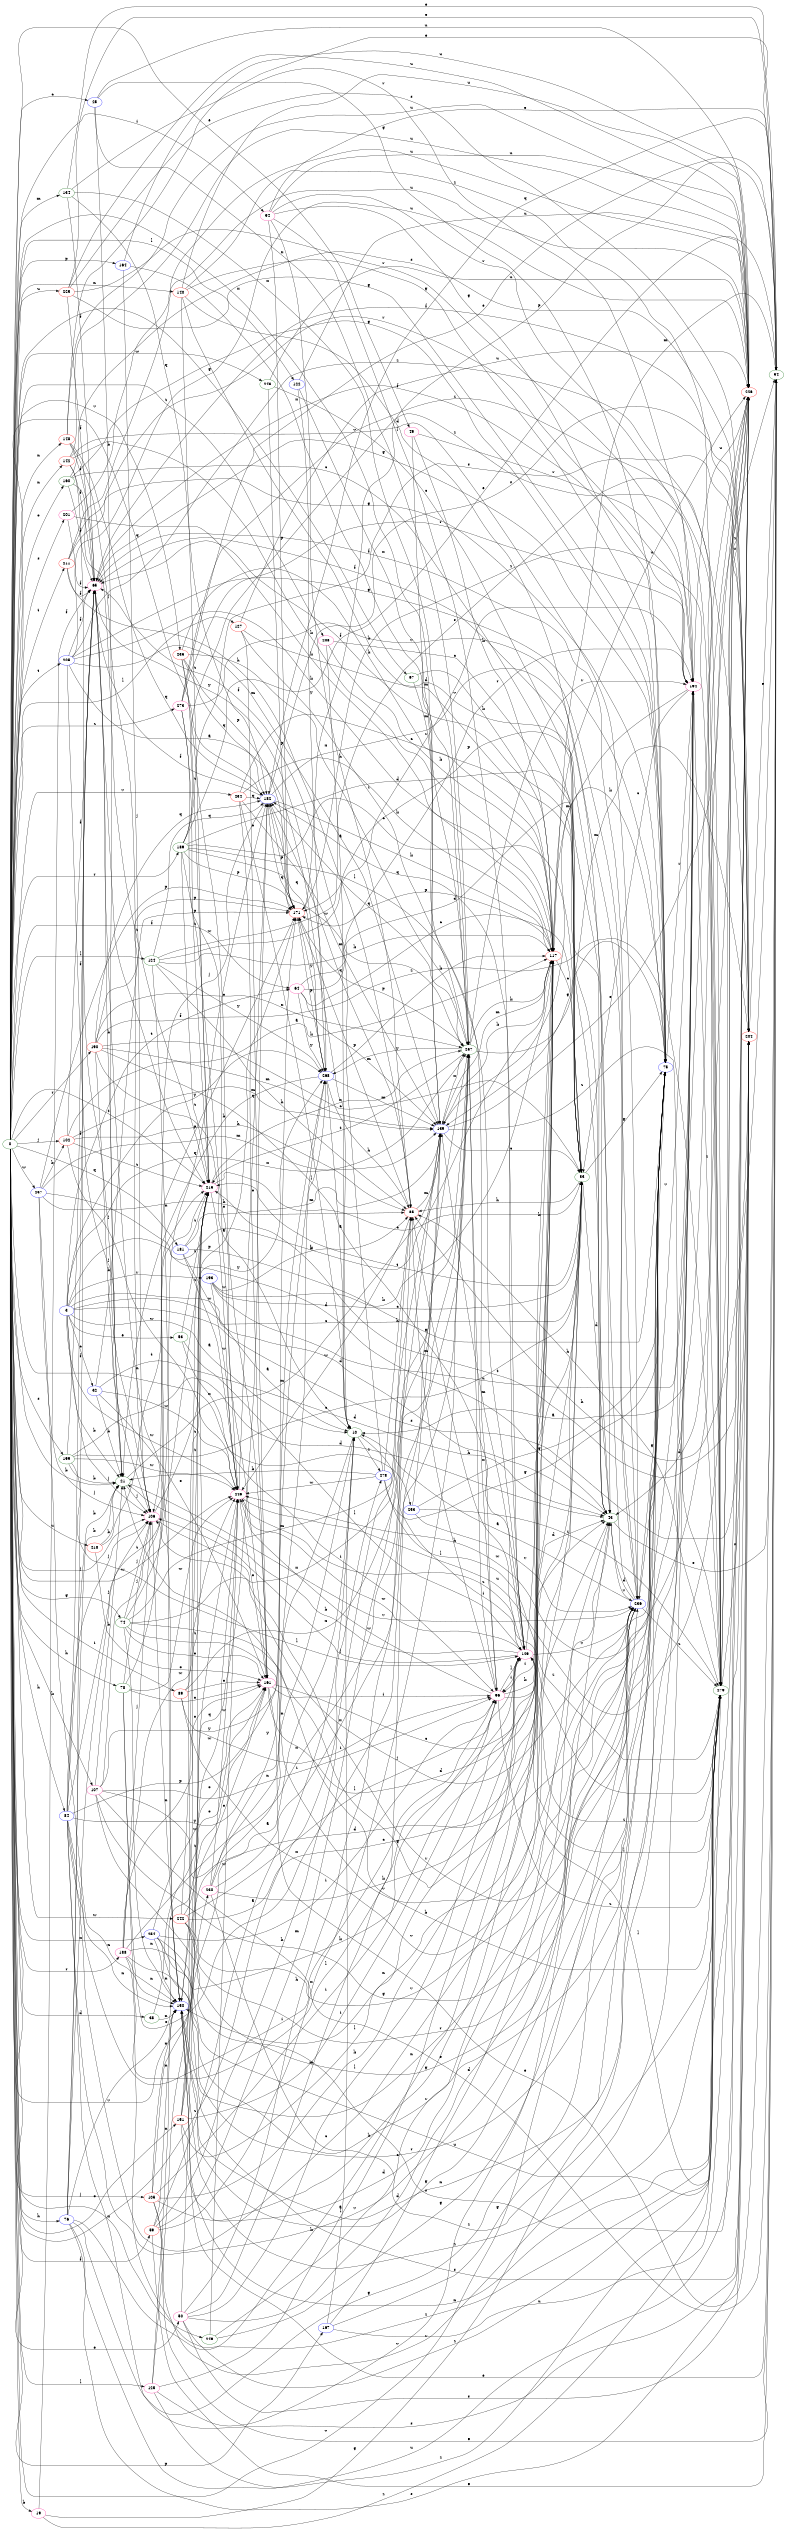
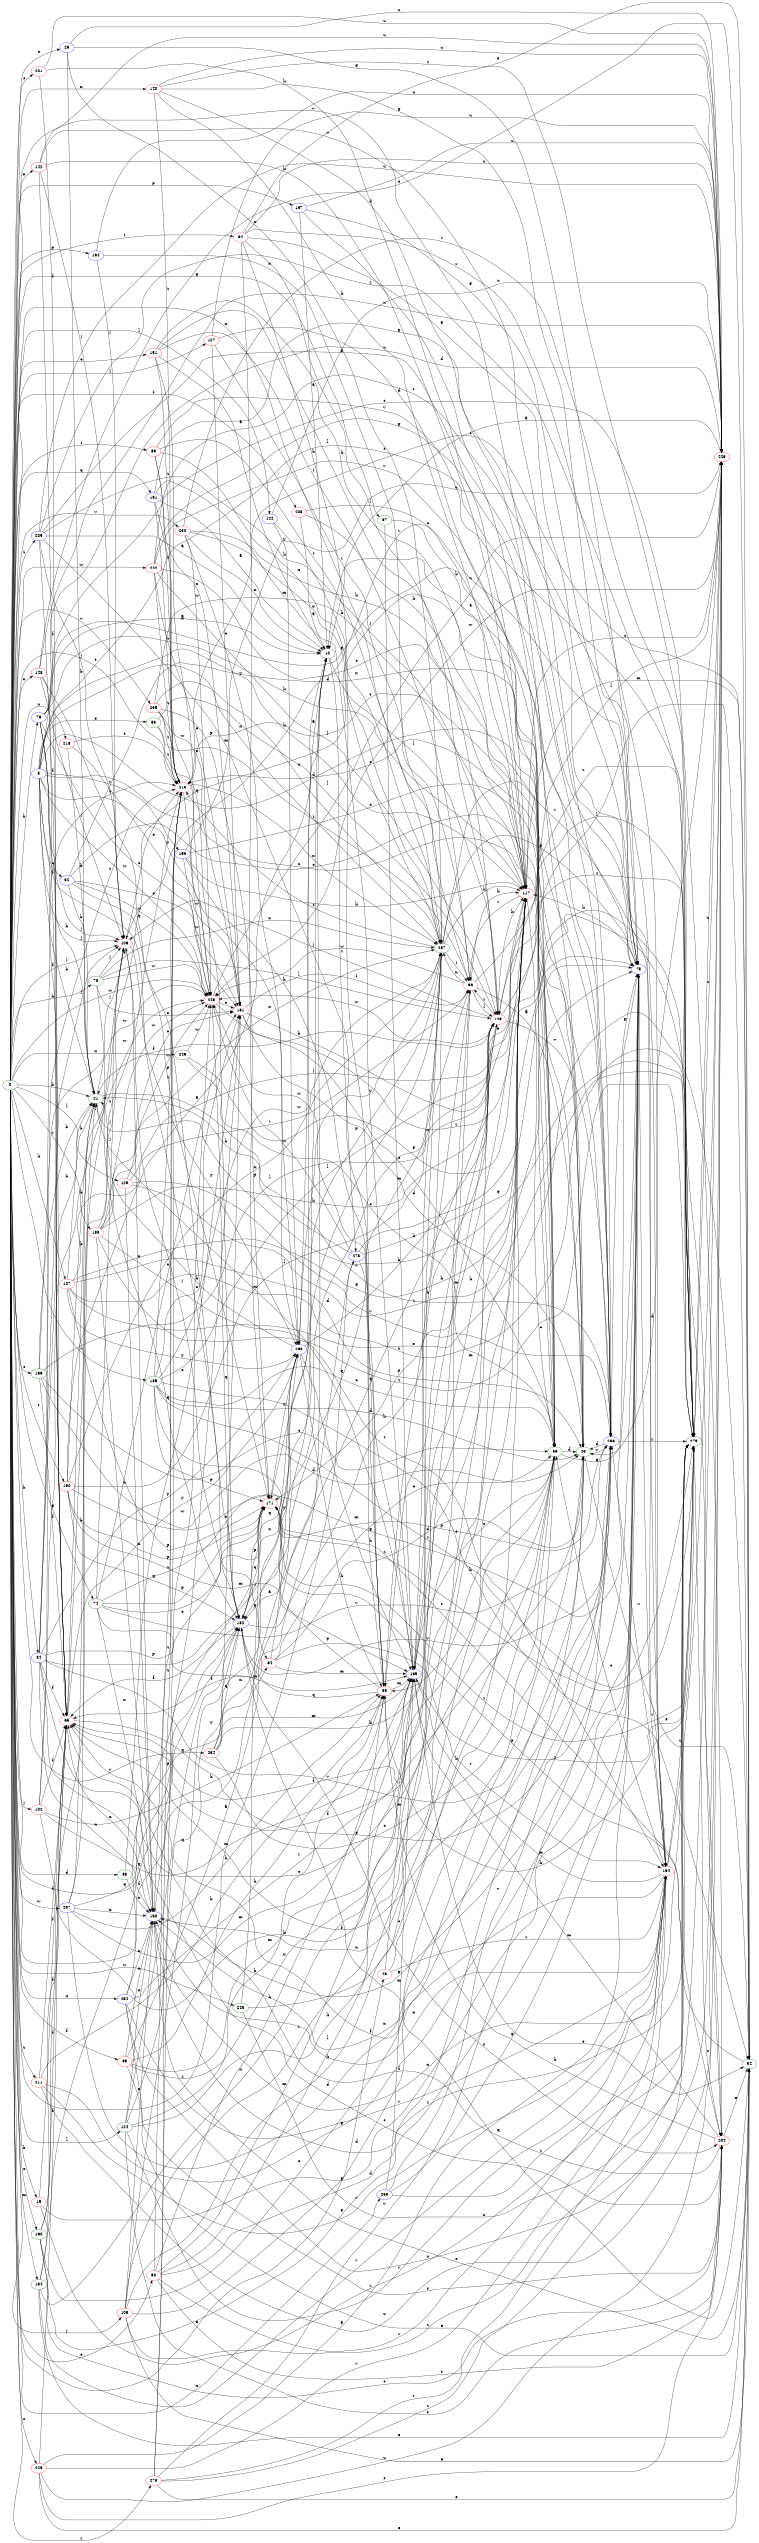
  strict digraph {
    rankdir=LR
    node [color=blue]
    19 [color=deeppink]
    0 [color=darkgreen]
    21 [color=darkgreen]
    25
    38 [color=darkgreen]
    49 [color=deeppink]
    50 [color=deeppink]
    59 [color=red]
    64 [color=deeppink]
    67 [color=darkgreen]
    74 [color=darkgreen]
    76
    78 [color=darkgreen]
    84
    89 [color=red]
    94 [color=deeppink]
    102 [color=red]
    105 [color=red]
    106 [color=deeppink]
    107 [color=deeppink]
    122
    124 [color=darkgreen]
    125 [color=deeppink]
    127 [color=red]
    134 [color=darkgreen]
    140 [color=red]
    142 [color=red]
    148 [color=red]
    151 [color=red]
    160 [color=darkgreen]
    164
    167
    181
    182
    188 [color=deeppink]
    189 [color=darkgreen]
    190 [color=red]
    199 [color=darkgreen]
    201 [color=deeppink]
    205
    208 [color=deeppink]
    211 [color=red]
    215 [color=deeppink]
    218 [color=red]
    225 [color=red]
    230 [color=deeppink]
    234 [color=red]
    235 [color=red]
    236
    237
    242 [color=red]
    243 [color=darkgreen]
    246 [color=deeppink]
    249 [color=darkgreen]
    253
    254
    257 [color=darkgreen]
    273 [color=deeppink]
    278
    65 [color=deeppink]
    75
    279 [color=darkgreen]
    139
    226 [color=red]
    150
    161 [color=deeppink]
    117 [color=red]
    194 [color=deeppink]
    43 [color=darkgreen]
    204 [color=red]
    129 [color=deeppink]
    85 [color=red]
    10 [color=darkgreen]
    54 [color=darkgreen]
    33 [color=darkgreen]
    268
    171 [color=red]
    96 [color=deeppink]
    3
    32
    53 [color=darkgreen]
    193
    19 -> 65 [label=f]
    19 -> 75 [label=g]
    19 -> 279 [label=z]
    0 -> 19 [label=b]
    0 -> 21 [label=b]
    0 -> 25 [label=c]
    0 -> 38 [label=d]
    0 -> 49 [label=e]
    0 -> 50 [label=e]
    0 -> 59 [label=f]
    0 -> 64 [label=f]
    0 -> 67 [label=g]
    0 -> 74 [label=g]
    0 -> 76 [label=h]
    0 -> 78 [label=h]
    0 -> 84 [label=h]
    0 -> 89 [label=i]
    0 -> 94 [label=i]
    0 -> 102 [label=j]
    0 -> 105 [label=j]
    0 -> 106 [label=j]
    0 -> 107 [label=k]
    0 -> 122 [label=l]
    0 -> 124 [label=l]
    0 -> 125 [label=l]
    0 -> 127 [label=l]
    0 -> 134 [label=m]
    0 -> 140 [label=n]
    0 -> 142 [label=n]
    0 -> 148 [label=n]
    0 -> 151 [label=o]
    0 -> 160 [label=o]
    0 -> 164 [label=p]
    0 -> 167 [label=p]
    0 -> 181 [label=q]
    0 -> 182 [label=q]
    0 -> 188 [label=r]
    0 -> 189 [label=r]
    0 -> 190 [label=r]
    0 -> 199 [label=s]
    0 -> 201 [label=s]
    0 -> 205 [label=t]
    0 -> 208 [label=t]
    0 -> 211 [label=t]
    0 -> 215 [label=t]
    0 -> 218 [label=u]
    0 -> 225 [label=u]
    0 -> 230 [label=v]
    0 -> 234 [label=v]
    0 -> 235 [label=v]
    0 -> 236 [label=v]
    0 -> 237 [label=w]
    0 -> 242 [label=w]
    0 -> 243 [label=w]
    0 -> 246 [label=w]
    0 -> 249 [label=x]
    0 -> 253 [label=x]
    0 -> 254 [label=x]
    0 -> 257 [label=x]
    0 -> 273 [label=z]
    0 -> 278 [label=z]
    21 -> 106 [label=j]
    21 -> 236 [label=v]
    21 -> 139 [label=m]
    25 -> 21 [label=b]
    25 -> 257 [label=x]
    25 -> 75 [label=g]
    25 -> 226 [label=u]
    38 -> 150 [label=n]
    38 -> 161 [label=o]
    49 -> 139 [label=m]
    49 -> 117 [label=k]
    49 -> 194 [label=r]
    50 -> 215 [label=t]
    50 -> 279 [label=z]
    50 -> 139 [label=m]
    50 -> 43 [label=d]
    50 -> 204 [label=s]
    50 -> 129 [label=l]
    50 -> 85 [label=h]
    59 -> 257 [label=x]
    59 -> 139 [label=m]
    59 -> 150 [label=n]
    59 -> 85 [label=h]
    59 -> 10 [label=a]
    59 -> 54 [label=e]
    64 -> 139 [label=m]
    64 -> 194 [label=r]
    64 -> 43 [label=d]
    64 -> 33 [label=c]
    64 -> 268 [label=y]
    67 -> 139 [label=m]
    67 -> 117 [label=k]
    74 -> 106 [label=j]
    74 -> 236 [label=v]
    74 -> 257 [label=x]
    74 -> 75 [label=g]
    74 -> 139 [label=m]
    74 -> 150 [label=n]
    74 -> 161 [label=o]
    74 -> 171 [label=p]
    76 -> 21 [label=b]
    76 -> 106 [label=j]
    76 -> 65 [label=f]
    76 -> 75 [label=g]
    76 -> 226 [label=u]
    76 -> 161 [label=o]
    76 -> 117 [label=k]
    76 -> 204 [label=s]
    78 -> 106 [label=j]
    78 -> 182 [label=q]
    78 -> 246 [label=w]
    78 -> 257 [label=x]
    78 -> 161 [label=o]
    78 -> 129 [label=l]
    84 -> 21 [label=b]
    84 -> 106 [label=j]
    84 -> 215 [label=t]
    84 -> 236 [label=v]
    84 -> 65 [label=f]
    84 -> 150 [label=n]
    84 -> 204 [label=s]
    84 -> 33 [label=c]
    84 -> 268 [label=y]
    84 -> 171 [label=p]
    84 -> 96 [label=i]
    89 -> 215 [label=t]
    89 -> 236 [label=v]
    89 -> 257 [label=x]
    89 -> 161 [label=o]
    89 -> 96 [label=i]
    94 -> 75 [label=g]
    94 -> 226 [label=u]
    94 -> 194 [label=r]
    94 -> 129 [label=l]
    94 -> 85 [label=h]
    94 -> 54 [label=e]
    94 -> 171 [label=p]
    102 -> 215 [label=t]
    102 -> 246 [label=w]
    102 -> 65 [label=f]
    102 -> 139 [label=m]
    102 -> 117 [label=k]
    102 -> 85 [label=h]
    105 -> 182 [label=q]
    105 -> 150 [label=n]
    105 -> 117 [label=k]
    105 -> 194 [label=r]
    105 -> 43 [label=d]
    105 -> 54 [label=e]
    105 -> 96 [label=i]
    106 -> 150 [label=n]
    106 -> 194 [label=r]
    106 -> 268 [label=y]
    107 -> 21 [label=b]
    107 -> 75 [label=g]
    107 -> 43 [label=d]
    107 -> 204 [label=s]
    107 -> 54 [label=e]
    107 -> 268 [label=y]
    107 -> 171 [label=p]
    107 -> 96 [label=i]
    122 -> 257 [label=x]
    122 -> 226 [label=u]
    122 -> 268 [label=y]
    124 -> 182 [label=q]
    124 -> 150 [label=n]
    124 -> 117 [label=k]
    124 -> 194 [label=r]
    124 -> 204 [label=s]
    124 -> 85 [label=h]
    124 -> 268 [label=y]
    125 -> 236 [label=v]
    125 -> 246 [label=w]
    125 -> 279 [label=z]
    125 -> 150 [label=n]
    125 -> 129 [label=l]
    127 -> 226 [label=u]
    127 -> 161 [label=o]
    127 -> 43 [label=d]
    127 -> 96 [label=i]
    134 -> 182 [label=q]
    134 -> 257 [label=x]
    134 -> 65 [label=f]
    134 -> 194 [label=r]
    134 -> 54 [label=e]
    140 -> 215 [label=t]
    140 -> 75 [label=g]
    140 -> 279 [label=z]
    140 -> 226 [label=u]
    140 -> 117 [label=k]
    140 -> 43 [label=d]
    142 -> 106 [label=j]
    142 -> 236 [label=v]
    142 -> 65 [label=f]
    142 -> 226 [label=u]
    142 -> 117 [label=k]
    148 -> 106 [label=j]
    148 -> 182 [label=q]
    148 -> 65 [label=f]
    148 -> 226 [label=u]
    148 -> 54 [label=e]
    151 -> 215 [label=t]
    151 -> 246 [label=w]
    151 -> 117 [label=k]
    151 -> 129 [label=l]
    151 -> 10 [label=a]
    151 -> 96 [label=i]
    160 -> 215 [label=t]
    160 -> 65 [label=f]
    160 -> 75 [label=g]
    160 -> 204 [label=s]
    160 -> 33 [label=c]
    164 -> 106 [label=j]
    164 -> 257 [label=x]
    164 -> 226 [label=u]
    167 -> 75 [label=g]
    167 -> 226 [label=u]
    167 -> 43 [label=d]
    167 -> 10 [label=a]
    181 -> 215 [label=t]
    181 -> 246 [label=w]
    181 -> 75 [label=g]
    181 -> 139 [label=m]
    181 -> 10 [label=a]
    182 -> 106 [label=j]
    182 -> 236 [label=v]
    182 -> 65 [label=f]
    182 -> 117 [label=k]
    182 -> 204 [label=s]
    182 -> 171 [label=p]
    188 -> 106 [label=j]
    188 -> 246 [label=w]
    188 -> 257 [label=x]
    188 -> 279 [label=z]
    188 -> 150 [label=n]
    188 -> 161 [label=o]
    188 -> 117 [label=k]
    188 -> 194 [label=r]
    189 -> 215 [label=t]
    189 -> 257 [label=w]
    189 -> 279 [label=z]
    189 -> 161 [label=o]
    189 -> 43 [label=d]
    189 -> 204 [label=s]
    189 -> 129 [label=l]
    189 -> 54 [label=e]
    189 -> 33 [label=c]
    189 -> 171 [label=p]
    190 -> 21 [label=b]
    190 -> 182 [label=q]
    190 -> 257 [label=x]
    190 -> 279 [label=z]
    190 -> 139 [label=m]
    190 -> 129 [label=l]
    190 -> 10 [label=a]
    190 -> 171 [label=p]
    199 -> 21 [label=b]
    199 -> 246 [label=w]
    199 -> 65 [label=f]
    199 -> 43 [label=d]
    199 -> 129 [label=l]
    199 -> 33 [label=c]
    201 -> 65 [label=f]
    201 -> 226 [label=u]
    201 -> 117 [label=k]
    205 -> 106 [label=j]
    205 -> 65 [label=f]
    205 -> 75 [label=g]
    205 -> 279 [label=z]
    205 -> 139 [label=m]
    205 -> 226 [label=u]
    205 -> 117 [label=k]
    205 -> 10 [label=a]
    208 -> 117 [label=k]
    208 -> 10 [label=a]
    208 -> 33 [label=c]
    211 -> 65 [label=f]
    211 -> 75 [label=g]
    211 -> 226 [label=u]
    211 -> 194 [label=r]
    211 -> 85 [label=h]
    215 -> 246 [label=w]
    215 -> 257 [label=x]
    215 -> 33 [label=c]
    218 -> 21 [label=b]
    218 -> 215 [label=t]
    218 -> 161 [label=o]
    225 -> 65 [label=f]
    225 -> 75 [label=g]
    225 -> 226 [label=u]
    225 -> 194 [label=r]
    225 -> 204 [label=s]
    225 -> 54 [label=e]
    230 -> 246 [label=w]
    230 -> 257 [label=x]
    230 -> 279 [label=z]
    230 -> 117 [label=k]
    230 -> 10 [label=n]
    230 -> 268 [label=y]
    234 -> 182 [label=q]
    234 -> 139 [label=m]
    234 -> 161 [label=o]
    234 -> 117 [label=k]
    234 -> 10 [label=a]
    234 -> 33 [label=c]
    235 -> 182 [label=q]
    235 -> 215 [label=t]
    235 -> 257 [label=x]
    235 -> 161 [label=o]
    235 -> 117 [label=k]
    235 -> 171 [label=p]
    236 -> 106 [label=j]
    236 -> 65 [label=f]
    236 -> 75 [label=g]
    236 -> 279 [label=z]
    236 -> 150 [label=n]
    236 -> 43 [label=d]
    236 -> 10 [label=a]
    236 -> 171 [label=p]
-   237 -> 102 [label=b]
+   237 -> 21 [label=b]
    237 -> 106 [label=j]
    237 -> 139 [label=m]
    237 -> 150 [label=n]
    237 -> 43 [label=d]
    237 -> 85 [label=h]
    237 -> 171 [label=p]
    242 -> 215 [label=t]
    242 -> 236 [label=v]
    242 -> 75 [label=g]
    242 -> 161 [label=o]
    242 -> 194 [label=r]
    242 -> 129 [label=l]
    242 -> 33 [label=c]
    243 -> 226 [label=u]
    243 -> 33 [label=c]
    243 -> 171 [label=p]
    246 -> 182 [label=q]
    246 -> 279 [label=z]
    246 -> 226 [label=u]
    246 -> 161 [label=o]
    249 -> 246 [label=w]
    249 -> 75 [label=g]
    249 -> 33 [label=c]
    253 -> 236 [label=v]
    253 -> 75 [label=g]
    253 -> 279 [label=z]
    253 -> 139 [label=m]
    254 -> 226 [label=u]
    254 -> 150 [label=n]
    254 -> 161 [label=o]
    254 -> 194 [label=r]
    254 -> 204 [label=s]
    254 -> 96 [label=i]
    257 -> 182 [label=q]
    257 -> 215 [label=t]
    257 -> 75 [label=g]
    257 -> 117 [label=k]
    257 -> 194 [label=r]
    257 -> 268 [label=y]
    257 -> 171 [label=p]
    257 -> 96 [label=i]
    273 -> 215 [label=t]
    273 -> 236 [label=v]
    273 -> 246 [label=w]
    273 -> 279 [label=z]
    273 -> 194 [label=r]
    273 -> 54 [label=e]
    278 -> 21 [label=b]
    278 -> 246 [label=w]
    278 -> 65 [label=f]
    278 -> 75 [label=g]
    278 -> 279 [label=z]
    278 -> 85 [label=h]
    65 -> 21 [label=b]
    65 -> 215 [label=t]
    65 -> 75 [label=g]
    65 -> 150 [label=n]
    65 -> 268 [label=y]
    75 -> 117 [label=k]
    75 -> 194 [label=r]
    279 -> 21 [label=b]
    279 -> 226 [label=u]
    279 -> 150 [label=n]
    279 -> 204 [label=s]
    279 -> 129 [label=l]
    279 -> 85 [label=h]
    139 -> 257 [label=x]
    139 -> 279 [label=z]
    139 -> 117 [label=k]
    139 -> 54 [label=e]
    139 -> 33 [label=c]
    226 -> 246 [label=w]
    226 -> 279 [label=z]
    226 -> 43 [label=d]
    226 -> 129 [label=l]
    226 -> 10 [label=a]
    150 -> 215 [label=t]
    150 -> 75 [label=g]
    150 -> 279 [label=z]
    150 -> 54 [label=e]
    161 -> 43 [label=d]
    161 -> 54 [label=e]
    161 -> 33 [label=c]
    161 -> 96 [label=i]
    117 -> 139 [label=m]
    117 -> 226 [label=u]
    117 -> 33 [label=c]
    117 -> 171 [label=p]
    117 -> 96 [label=i]
    194 -> 236 [label=v]
    194 -> 65 [label=f]
    194 -> 279 [label=z]
    194 -> 139 [label=m]
    194 -> 226 [label=u]
    194 -> 150 [label=n]
    194 -> 33 [label=c]
    43 -> 236 [label=v]
    43 -> 65 [label=f]
    43 -> 54 [label=e]
    204 -> 65 [label=f]
    204 -> 139 [label=m]
    204 -> 85 [label=h]
    204 -> 54 [label=e]
    129 -> 21 [label=b]
    129 -> 106 [label=j]
    129 -> 182 [label=q]
    129 -> 236 [label=v]
    129 -> 246 [label=w]
    129 -> 279 [label=z]
    129 -> 139 [label=m]
    129 -> 117 [label=k]
    129 -> 85 [label=h]
    129 -> 96 [label=i]
    85 -> 182 [label=q]
    85 -> 246 [label=w]
    85 -> 139 [label=m]
    85 -> 171 [label=p]
    10 -> 278 [label=z]
    10 -> 150 [label=n]
    10 -> 129 [label=l]
    54 -> 182 [label=q]
    54 -> 215 [label=t]
    54 -> 117 [label=m]
    54 -> 171 [label=p]
    33 -> 215 [label=t]
    33 -> 65 [label=f]
    33 -> 75 [label=g]
    33 -> 150 [label=n]
    33 -> 43 [label=d]
    33 -> 85 [label=h]
    268 -> 21 [label=b]
    268 -> 182 [label=q]
    268 -> 139 [label=m]
    268 -> 117 [label=k]
    268 -> 85 [label=h]
    268 -> 10 [label=a]
-   268 -> 171 [label=p]
    171 -> 182 [label=q]
    171 -> 279 [label=z]
    171 -> 268 [label=y]
    96 -> 246 [label=w]
    96 -> 257 [label=x]
    96 -> 279 [label=z]
    96 -> 117 [label=k]
    96 -> 43 [label=d]
    96 -> 129 [label=l]
    96 -> 85 [label=h]
    3 -> 21 [label=b]
    3 -> 64 [label=f]
    3 -> 106 [label=j]
    3 -> 246 [label=w]
    3 -> 257 [label=x]
    3 -> 117 [label=k]
    3 -> 43 [label=d]
    3 -> 204 [label=s]
    3 -> 10 [label=a]
    3 -> 33 [label=c]
    3 -> 268 [label=y]
    3 -> 32 [label=c]
    3 -> 53 [label=e]
    3 -> 193 [label=r]
    32 -> 21 [label=b]
    32 -> 246 [label=w]
    32 -> 161 [label=o]
    32 -> 43 [label=d]
-   190 -> 33 [label=c]
+   32 -> 33 [label=c]
    32 -> 171 [label=p]
    53 -> 215 [label=t]
    53 -> 129 [label=l]
    53 -> 96 [label=i]
    193 -> 246 [label=w]
    193 -> 226 [label=u]
    193 -> 117 [label=k]
    193 -> 85 [label=h]
    193 -> 33 [label=c]
  }
